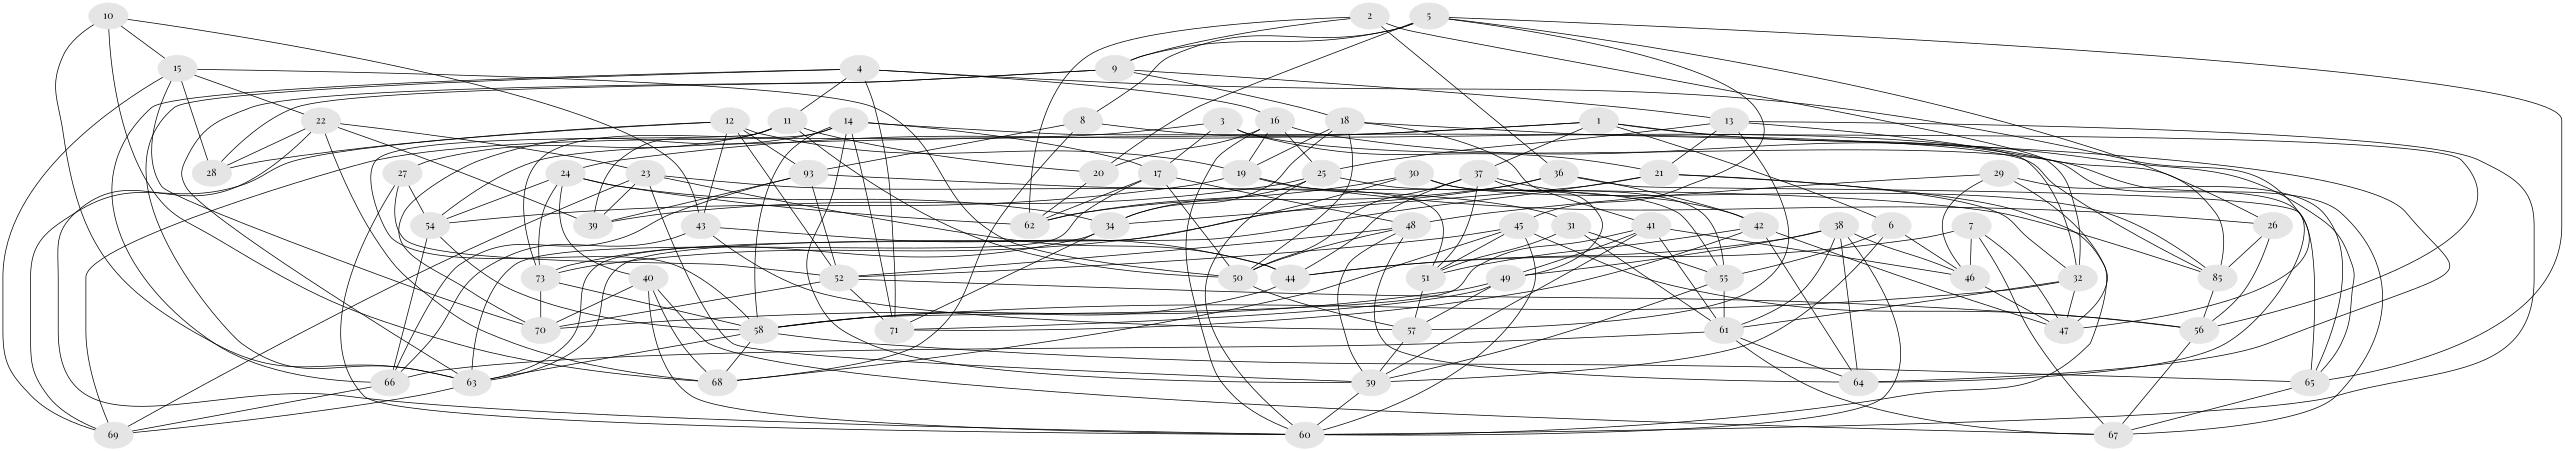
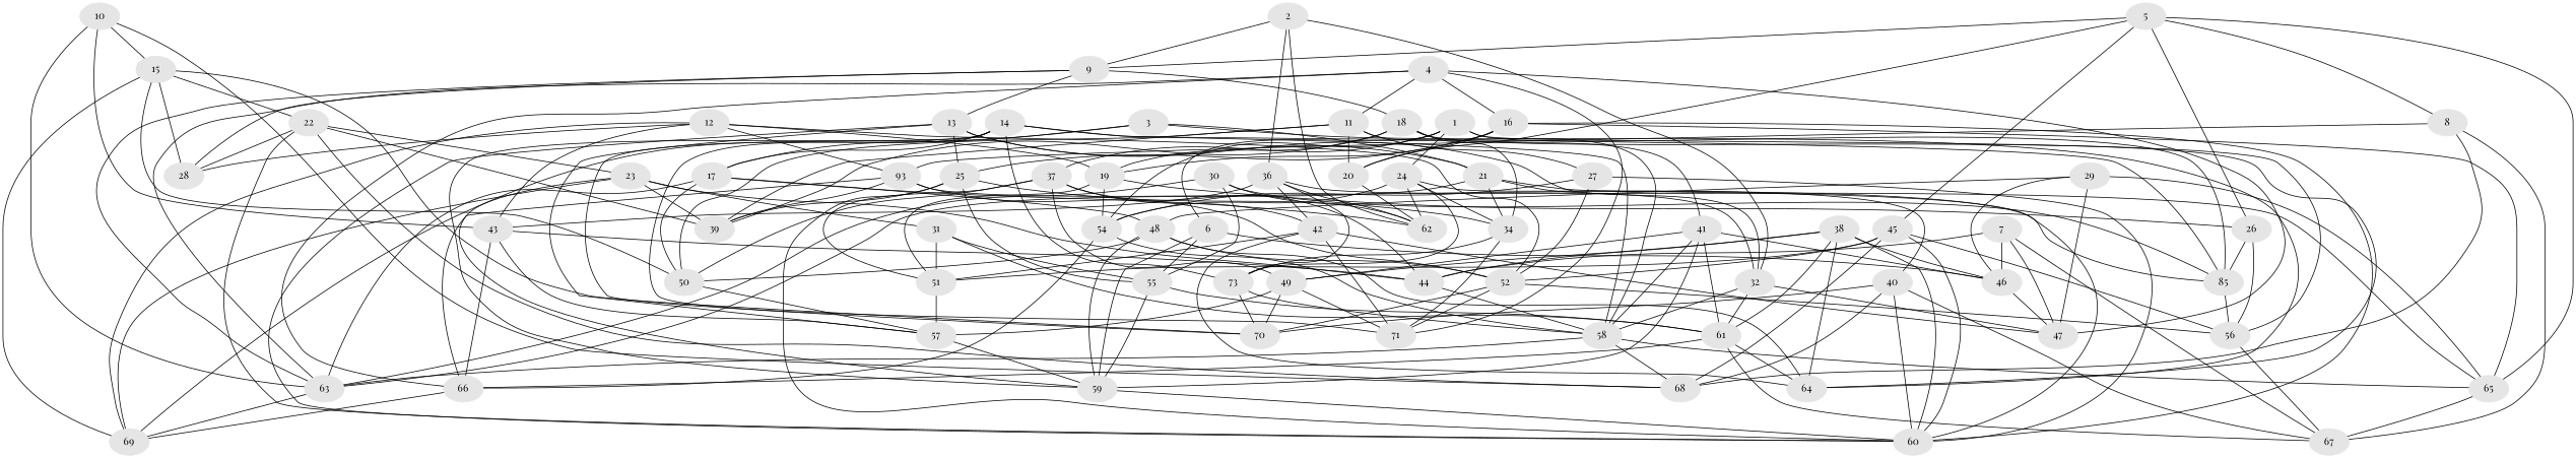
  graph {
    fontname="Playfair Display"
    node [color=gray90 fontname="Playfair Display" style=filled]
    edge [fontname="Playfair Display" weight=1.0]
    1
    6
    24
    n4 [label=85]
    37
    54
    56
    46
    55
    59
    62
    n12 [label=73]
    34
    40
    44
    50
    51
    42
    49
    66
    58
    67
    2
    9
    32
    36
    63
    13
    18
    28
    47
    61
    65
    43
    3
    17
    21
    64
    69
    48
    60
    4
    11
    16
    71
    20
    27
    39
    19
    25
    5
    8
    26
    45
    n55 [label=93]
    68
    52
    7
    57
    41
    10
    15
    70
    22
    12
    14
    23
    31
    29
    30
    38
    1 -- 6
    1 -- 24
    1 -- n4
    1 -- 37
    1 -- 54
    1 -- 56
    6 -- 46
    6 -- 55
    6 -- 59
    24 -- 54
    24 -- 62
    24 -- n12
    24 -- 34
    24 -- 40
    n4 -- 56
    37 -- 44
    37 -- 50
    37 -- 51
    37 -- 42
    37 -- 49
    54 -- 66
    54 -- 58
    56 -- 67
    46 -- 47
    55 -- 59
    55 -- 61
    59 -- 60
    n12 -- 58
    n12 -- 70
    34 -- n12
    34 -- 71
    40 -- 67
    40 -- 60
    40 -- 68
    40 -- 70
    44 -- 58
    50 -- 57
    51 -- 57
    42 -- 51
    42 -- 47
    42 -- 64
    42 -- 71
    49 -- 71
    49 -- 57
    49 -- 70
    66 -- 69
    58 -- 63
    58 -- 65
    58 -- 68
    2 -- 62
    2 -- 9
    2 -- 32
    2 -- 36
    9 -- 63
    9 -- 13
    9 -- 18
    9 -- 28
    32 -- 58
    32 -- 47
    32 -- 61
    36 -- 62
    36 -- n12
    36 -- 42
    36 -- 65
+   36 -- 43
    63 -- 69
    13 -- 32
    13 -- 21
    13 -- 60
    13 -- 25
    13 -- 57
    18 -- 34
    18 -- 64
-   18 -- 50
+   18 -- 39
    18 -- 19
    18 -- 41
    61 -- 66
    61 -- 67
    61 -- 64
    65 -- 67
    43 -- 44
    43 -- 66
    43 -- 57
    3 -- 17
    3 -- 21
    3 -- 64
    3 -- 69
    17 -- 62
    17 -- 50
    17 -- 63
    17 -- 48
    21 -- 34
    21 -- 32
    21 -- 63
    21 -- 60
    48 -- 59
    48 -- 50
    48 -- 64
    48 -- 52
    4 -- 66
    4 -- 63
    4 -- 47
    4 -- 11
    4 -- 16
    4 -- 71
    11 -- 50
    11 -- 58
    11 -- 20
    11 -- 27
    11 -- 39
    16 -- 65
    16 -- 60
    16 -- 20
    16 -- 19
    16 -- 25
    20 -- 62
    27 -- 54
    27 -- 60
    27 -- 52
    19 -- 54
    19 -- 51
    19 -- 26
    25 -- 55
    25 -- 34
    25 -- 60
    25 -- 39
    5 -- 9
    5 -- 65
    5 -- 20
    5 -- 8
    5 -- 26
    5 -- 45
    8 -- 67
    8 -- n55
    8 -- 68
    26 -- n4
    26 -- 56
    45 -- 56
    45 -- 51
    45 -- 60
    45 -- 68
    45 -- 52
    n55 -- n4
    n55 -- 66
    n55 -- 39
    n55 -- 52
    52 -- 56
    52 -- 71
    52 -- 70
    7 -- 46
    7 -- 44
    7 -- 67
    7 -- 47
    57 -- 59
    41 -- 46
    41 -- 59
    41 -- 49
    41 -- 58
    41 -- 61
    10 -- 63
    10 -- 43
    10 -- 68
    10 -- 15
    15 -- 50
    15 -- 28
    15 -- 69
    15 -- 70
    15 -- 22
    22 -- 28
    22 -- 60
    22 -- 39
    22 -- 68
    22 -- 23
    12 -- 28
    12 -- 43
    12 -- 69
    12 -- 19
    12 -- n55
    12 -- 52
    14 -- n4
    14 -- 59
    14 -- n12
    14 -- 58
    14 -- 17
    14 -- 71
    14 -- 70
    23 -- 59
    23 -- 44
    23 -- 69
    23 -- 39
    23 -- 31
    31 -- 55
    31 -- 51
    31 -- 61
    29 -- 46
    29 -- 47
    29 -- 65
    29 -- 48
    30 -- n4
    30 -- 55
    30 -- 62
    30 -- 63
    38 -- 46
    38 -- 44
    38 -- 49
    38 -- 61
    38 -- 64
    38 -- 60
  }
